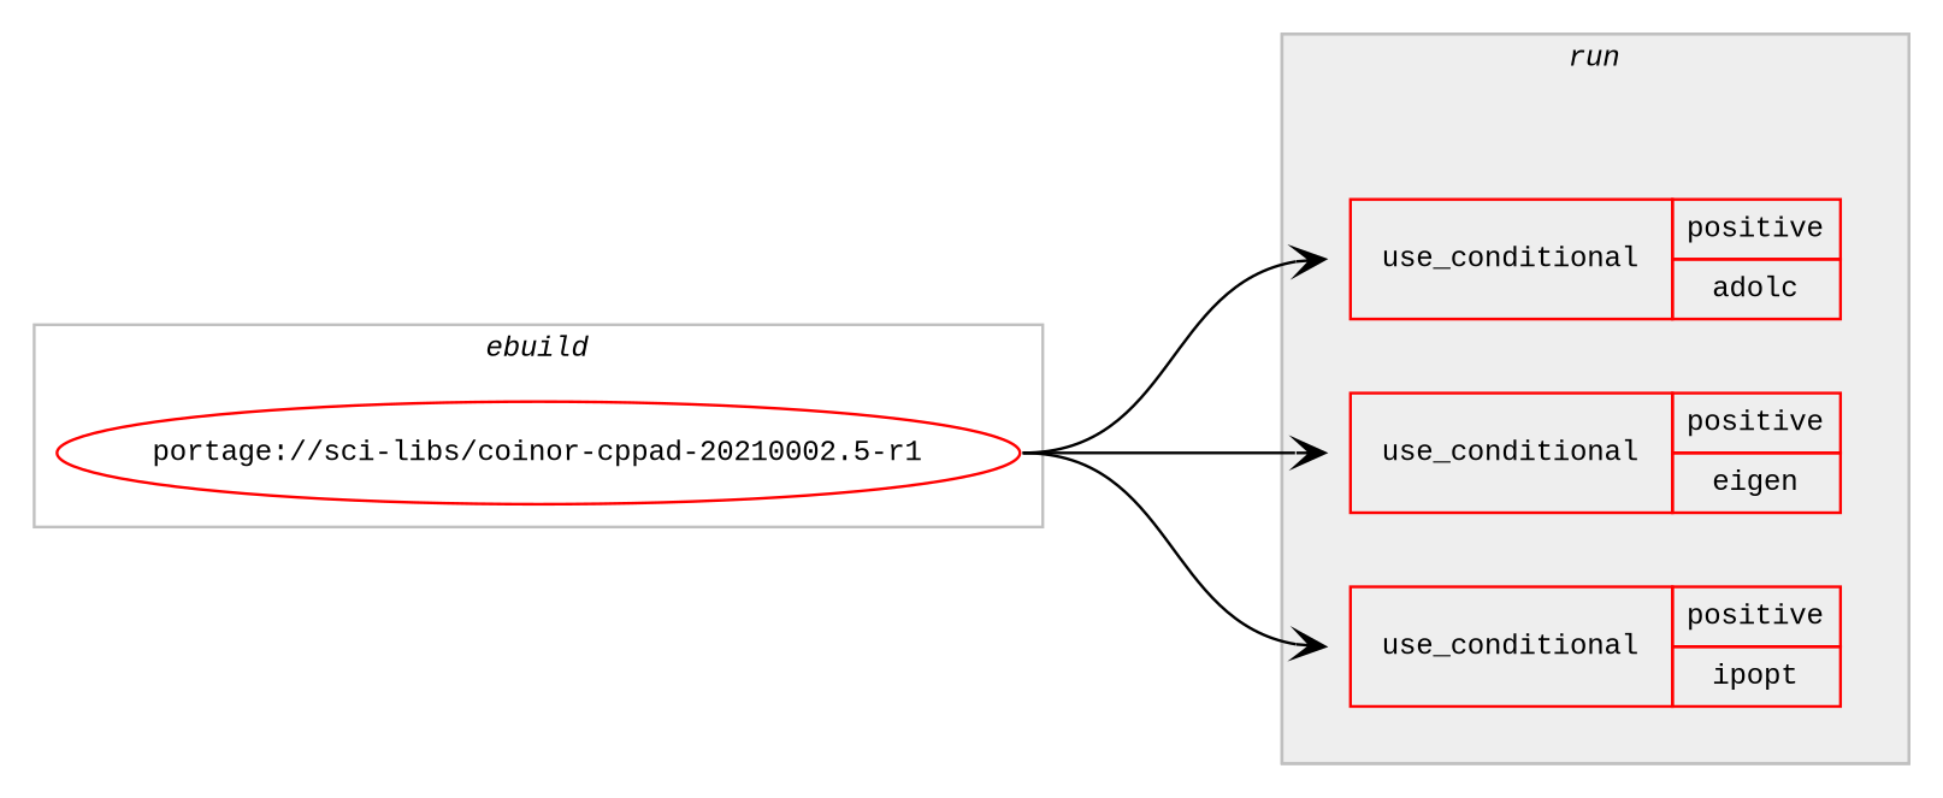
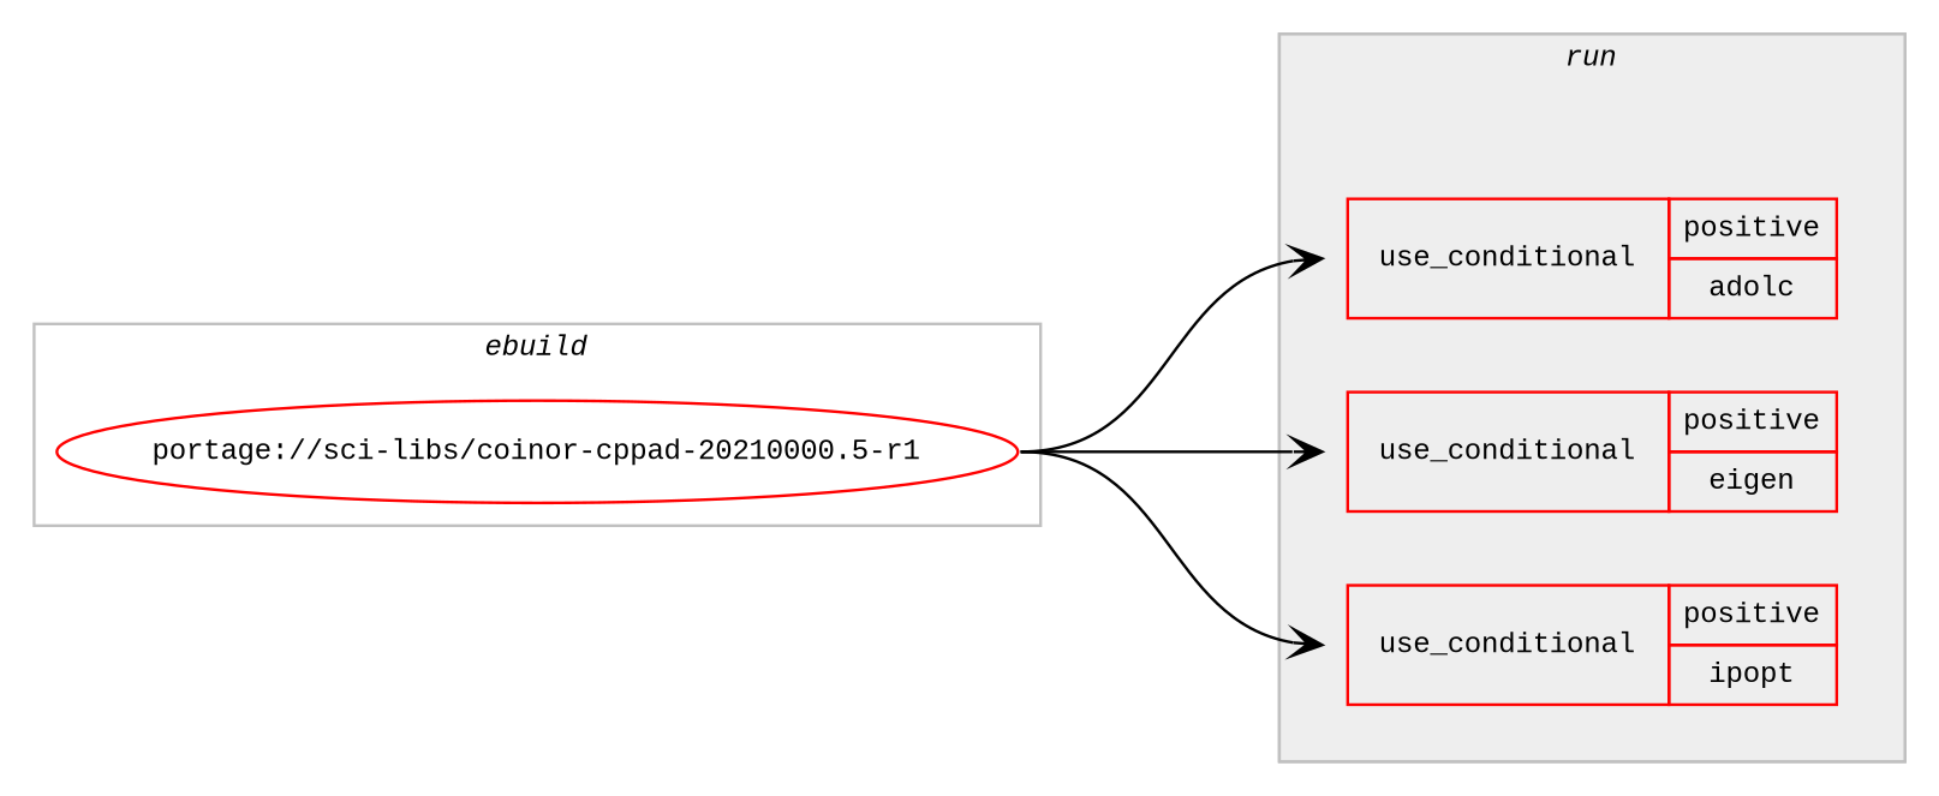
  digraph {
    compound=true
    concentrate=true
    fontname="Liberation Mono"
    fontsize=10
    newrank=true
    rankdir=LR
    ranksep=1.5
    node [color=red fontname="Liberation Mono" fontsize=10 shape=none]
    edge [arrowhead=vee headport=w style=solid tailport=e weight=20 fontname="Liberation Mono"]
-   n1 [label="portage://sci-libs/coinor-cppad-20210002.5-r1" width=4 shape=""]
+   n1 [label="portage://sci-libs/coinor-cppad-20210000.5-r1" width=4 shape=""]
    n2 [label=<<TABLE BORDER="0" CELLBORDER="1" CELLSPACING="0" CELLPADDING="4"><TR><TD ROWSPAN="3" CELLPADDING="10">use_conditional</TD></TR><TR><TD>positive</TD></TR><TR><TD>adolc</TD></TR></TABLE>>]
    n3 [label=<<TABLE BORDER="0" CELLBORDER="1" CELLSPACING="0" CELLPADDING="4"><TR><TD ROWSPAN="3" CELLPADDING="10">use_conditional</TD></TR><TR><TD>positive</TD></TR><TR><TD>eigen</TD></TR></TABLE>>]
    n4 [label=<<TABLE BORDER="0" CELLBORDER="1" CELLSPACING="0" CELLPADDING="4"><TR><TD ROWSPAN="3" CELLPADDING="10">use_conditional</TD></TR><TR><TD>positive</TD></TR><TR><TD>ipopt</TD></TR></TABLE>>]
    subgraph cluster_1 {
      color=gray
      label=<<i>ebuild</i>>
      rank=same
      n1
    }
    subgraph cluster_2 {
      color=gray
      label=<<i>dependencies</i>>
      subgraph cluster_3 {
        color=gray
        fillcolor="#eeeeee"
        label=<<i>compile</i>>
        style=filled
        subgraph sub_4 {
          color=gray
          fillcolor="#eeeeee"
          label=<<i>compile</i>>
          style=filled
          n2
        }
        subgraph sub_5 {
          color=gray
          fillcolor="#eeeeee"
          label=<<i>compile</i>>
          style=filled
          n3
        }
        subgraph sub_6 {
          color=gray
          fillcolor="#eeeeee"
          label=<<i>compile</i>>
          style=filled
          n4
        }
      }
      subgraph cluster_7 {
        color=gray
        fillcolor="#eeeeee"
        label=<<i>compile and run</i>>
        style=filled
      }
      subgraph cluster_8 {
        color=gray
        fillcolor="#eeeeee"
        label=<<i>run</i>>
        style=filled
      }
    }
    subgraph cluster_9 {
      color=gray
      label=<<i>candidates</i>>
      rank=same
    }
    n1 -> n2
    n1 -> n3
    n1 -> n4
  }
